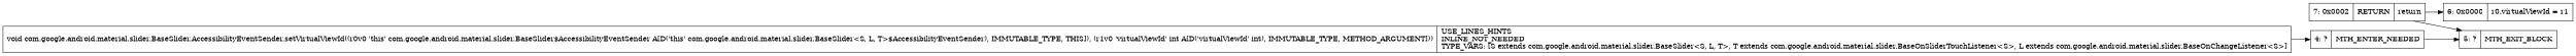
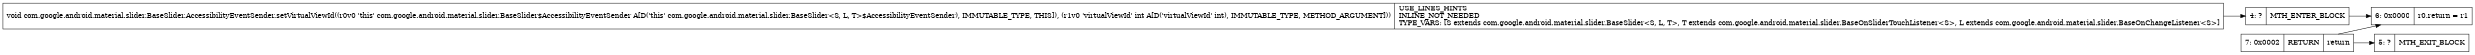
  digraph {
    rankdir=LR
    node [shape=record]
-   n1 [label="{4\:\ ?|MTH_ENTER_NEEDED\l}"]
-   n2 [label="{6\:\ 0x0000|r0.virtualViewId = r1\l}"]
+   n1 [label="{4\:\ ?|MTH_ENTER_BLOCK\l}"]
+   n2 [label="{6\:\ 0x0000|r0.return = r1\l}"]
    n3 [label="{7\:\ 0x0002|RETURN\l|return\l}"]
    n4 [label="{5\:\ ?|MTH_EXIT_BLOCK\l}"]
    n5 [label="{void com.google.android.material.slider.BaseSlider.AccessibilityEventSender.setVirtualViewId((r0v0 'this' com.google.android.material.slider.BaseSlider$AccessibilityEventSender A[D('this' com.google.android.material.slider.BaseSlider\<S, L, T\>$AccessibilityEventSender), IMMUTABLE_TYPE, THIS]), (r1v0 'virtualViewId' int A[D('virtualViewId' int), IMMUTABLE_TYPE, METHOD_ARGUMENT]))  | USE_LINES_HINTS\lINLINE_NOT_NEEDED\lTYPE_VARS: [S extends com.google.android.material.slider.BaseSlider\<S, L, T\>, T extends com.google.android.material.slider.BaseOnSliderTouchListener\<S\>, L extends com.google.android.material.slider.BaseOnChangeListener\<S\>]\l}"]
-   n1 -> n4
+   n1 -> n2
    n3 -> n2
    n3 -> n4
    n5 -> n1
  }
